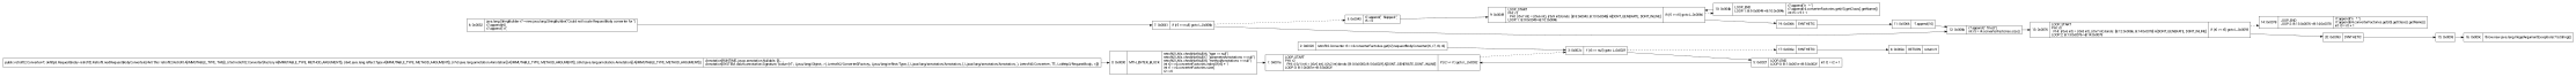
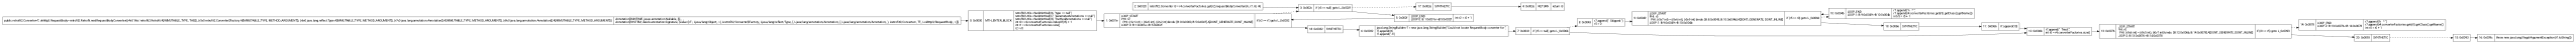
  digraph {
    fontname=Roboto
    rankdir=LR
    node [fontname=Roboto shape=record]
    edge [fontname=Roboto]
    n1 [label="{0\:\ 0x0000|MTH_ENTER_BLOCK\l|retrofit2.Utils.checkNotNull(r6, \"type == null\")\lretrofit2.Utils.checkNotNull(r7, \"parameterAnnotations == null\")\lretrofit2.Utils.checkNotNull(r8, \"methodAnnotations == null\")\lint r0 = r4.converterFactories.indexOf(r5) + 1\lint r1 = r4.converterFactories.size()\lr2 = r0\l}"]
    n2 [label="{1\:\ 0x001e|LOOP_START\lPHI: r2 \l  PHI: (r2v1 int) = (r2v0 int), (r2v2 int) binds: [B:0:0x0000, B:5:0x002f] A[DONT_GENERATE, DONT_INLINE]\lLOOP:0: B:1:0x001e\-\>B:5:0x002f\l|if (r2 \>= r1) goto L_0x0032\l}"]
+   n3 [label="{18\:\ 0x0032|SYNTHETIC\l}"]
    n4 [label="{3\:\ 0x002c|if (r3 == null) goto L_0x002f\l}"]
    n5 [label="{2\:\ 0x0020|retrofit2.Converter r3 = r4.converterFactories.get(r2).requestBodyConverter(r6, r7, r8, r4)\l}"]
    n6 [label="{6\:\ 0x0032|java.lang.StringBuilder r7 = new java.lang.StringBuilder(\"Could not locate RequestBody converter for \")\lr7.append(r6)\lr7.append(\".n\")\l}"]
    n7 [label="{5\:\ 0x002f|LOOP_END\lLOOP:0: B:1:0x001e\-\>B:5:0x002f\l|int r2 = r2 + 1\l}"]
    n8 [label="{17\:\ 0x002e|SYNTHETIC\l}"]
    n9 [label="{4\:\ 0x002e|RETURN\l|return r3\l}"]
    n10 [label="{7\:\ 0x0041|if (r5 == null) goto L_0x006b\l}"]
    n11 [label="{8\:\ 0x0043|r7.append(\"  Skipped:\")\lr5 = 0\l}"]
    n12 [label="{12\:\ 0x006b|r7.append(\"  Tried:\")\lint r5 = r4.converterFactories.size()\l}"]
    n13 [label="{9\:\ 0x0049|LOOP_START\lPHI: r5 \l  PHI: (r5v7 int) = (r5v6 int), (r5v9 int) binds: [B:8:0x0043, B:10:0x004b] A[DONT_GENERATE, DONT_INLINE]\lLOOP:1: B:9:0x0049\-\>B:10:0x004b\l|if (r5 \>= r0) goto L_0x0066\l}"]
    n14 [label="{13\:\ 0x0076|LOOP_START\lPHI: r0 \l  PHI: (r0v6 int) = (r0v5 int), (r0v7 int) binds: [B:12:0x006b, B:14:0x0078] A[DONT_GENERATE, DONT_INLINE]\lLOOP:2: B:13:0x0076\-\>B:14:0x0078\l|if (r0 \>= r5) goto L_0x0093\l}"]
    n15 [label="{10\:\ 0x004b|LOOP_END\lLOOP:1: B:9:0x0049\-\>B:10:0x004b\l|r7.append(\"n   * \")\lr7.append(r4.converterFactories.get(r5).getClass().getName())\lint r5 = r5 + 1\l}"]
    n16 [label="{19\:\ 0x0066|SYNTHETIC\l}"]
    n17 [label="{11\:\ 0x0066|r7.append(10)\l}"]
    n18 [label="{14\:\ 0x0078|LOOP_END\lLOOP:2: B:13:0x0076\-\>B:14:0x0078\l|r7.append(\"n   * \")\lr7.append(r4.converterFactories.get(r0).getClass().getName())\lint r0 = r0 + 1\l}"]
    n19 [label="{20\:\ 0x0093|SYNTHETIC\l}"]
    n20 [label="{15\:\ 0x0093}"]
    n21 [label="{16\:\ 0x009c|throw new java.lang.IllegalArgumentException(r7.toString())\l}"]
    n22 [label="{public retrofit2.Converter\<T, okhttp3.RequestBody\> retrofit2.Retrofit.nextRequestBodyConverter((r4v0 'this' retrofit2.Retrofit A[IMMUTABLE_TYPE, THIS]), (r5v0 retrofit2.Converter$Factory A[IMMUTABLE_TYPE, METHOD_ARGUMENT]), (r6v0 java.lang.reflect.Type A[IMMUTABLE_TYPE, METHOD_ARGUMENT]), (r7v0 java.lang.annotation.Annotation[] A[IMMUTABLE_TYPE, METHOD_ARGUMENT]), (r8v0 java.lang.annotation.Annotation[] A[IMMUTABLE_TYPE, METHOD_ARGUMENT]))  | Annotation[RUNTIME, javax.annotation.Nullable, \{\}], , , \lAnnotation[SYSTEM, dalvik.annotation.Signature, \{value=[\<T:, Ljava\/lang\/Object;, \>(, Lretrofit2\/Converter$Factory;, Ljava\/lang\/reflect\/Type;, [, Ljava\/lang\/annotation\/Annotation;, [, Ljava\/lang\/annotation\/Annotation;, ), Lretrofit2\/Converter\<, TT;, Lokhttp3\/RequestBody;, \>;]\}]\l}"]
    n1 -> n2
+   n2 -> n3
    n2 -> n4 [style=dashed]
+   n3 -> n6
    n4 -> n7
    n4 -> n8 [style=dashed]
    n5 -> n4
    n6 -> n10
    n7 -> n2
    n8 -> n9
    n10 -> n11 [style=dashed]
    n10 -> n12
    n11 -> n13
    n12 -> n14
    n13 -> n15 [style=dashed]
    n13 -> n16
    n14 -> n18 [style=dashed]
    n14 -> n19
    n15 -> n13
    n16 -> n17
    n17 -> n12
-   n19 -> n20
+   n19 -> n20 [style=dashed]
    n20 -> n21
    n22 -> n1
  }
